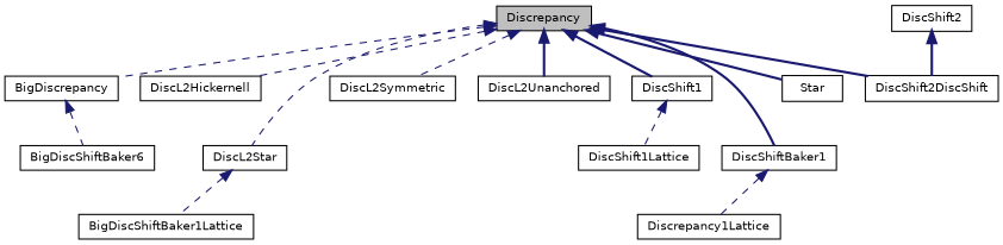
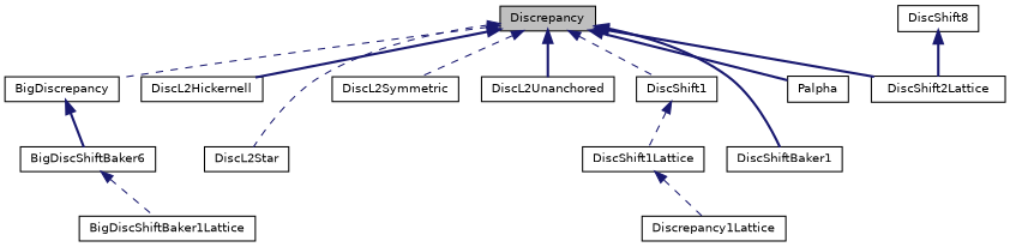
  digraph {
    rankdir=TB
    node [color=black fontname=Helvetica fontsize=10 shape=record]
    edge [color=midnightblue dir=back fontname=Helvetica fontsize=10 labelfontname=Helvetica labelfontsize=10 style=dashed]
    n1 [fillcolor=grey75 fontcolor=black height=0.2 label=Discrepancy style=filled width=0.4]
    n2 [height=0.2 label=BigDiscrepancy width=0.4]
    n3 [height=0.2 label=DiscL2Hickernell width=0.4]
    n4 [height=0.2 label=DiscL2Star width=0.4]
    n5 [height=0.2 label=DiscL2Symmetric width=0.4]
    n6 [height=0.2 label=DiscL2Unanchored width=0.4]
    n7 [height=0.2 label=DiscShift1 width=0.4]
    n8 [height=0.2 label=DiscShiftBaker1 width=0.4]
-   n9 [height=0.2 label=Star width=0.4]
-   n10 [height=0.2 label=DiscShift2DiscShift width=0.4]
+   n9 [height=0.2 label=Palpha width=0.4]
+   n10 [height=0.2 label=DiscShift2Lattice width=0.4]
    n11 [height=0.2 label=BigDiscShiftBaker6 width=0.4]
    n12 [height=0.2 label=DiscShift1Lattice width=0.4]
-   n13 [height=0.2 label=DiscShift2 width=0.4]
+   n13 [height=0.2 label=DiscShift8 width=0.4]
    n14 [height=0.2 label=Discrepancy1Lattice width=0.4]
    n15 [height=0.2 label=BigDiscShiftBaker1Lattice width=0.4]
    n1 -> n2
-   n1 -> n3
+   n1 -> n3 [style=bold]
    n1 -> n4
    n1 -> n5
    n1 -> n6 [style=bold]
-   n1 -> n7 [style=bold]
+   n1 -> n7
    n1 -> n8 [style=bold]
    n1 -> n9 [style=bold]
    n1 -> n10 [style=bold]
-   n2 -> n11
+   n2 -> n11 [style=bold]
    n7 -> n12
-   n8 -> n14
-   n4 -> n15
+   n12 -> n14
+   n11 -> n15
    n13 -> n10 [style=bold]
  }
